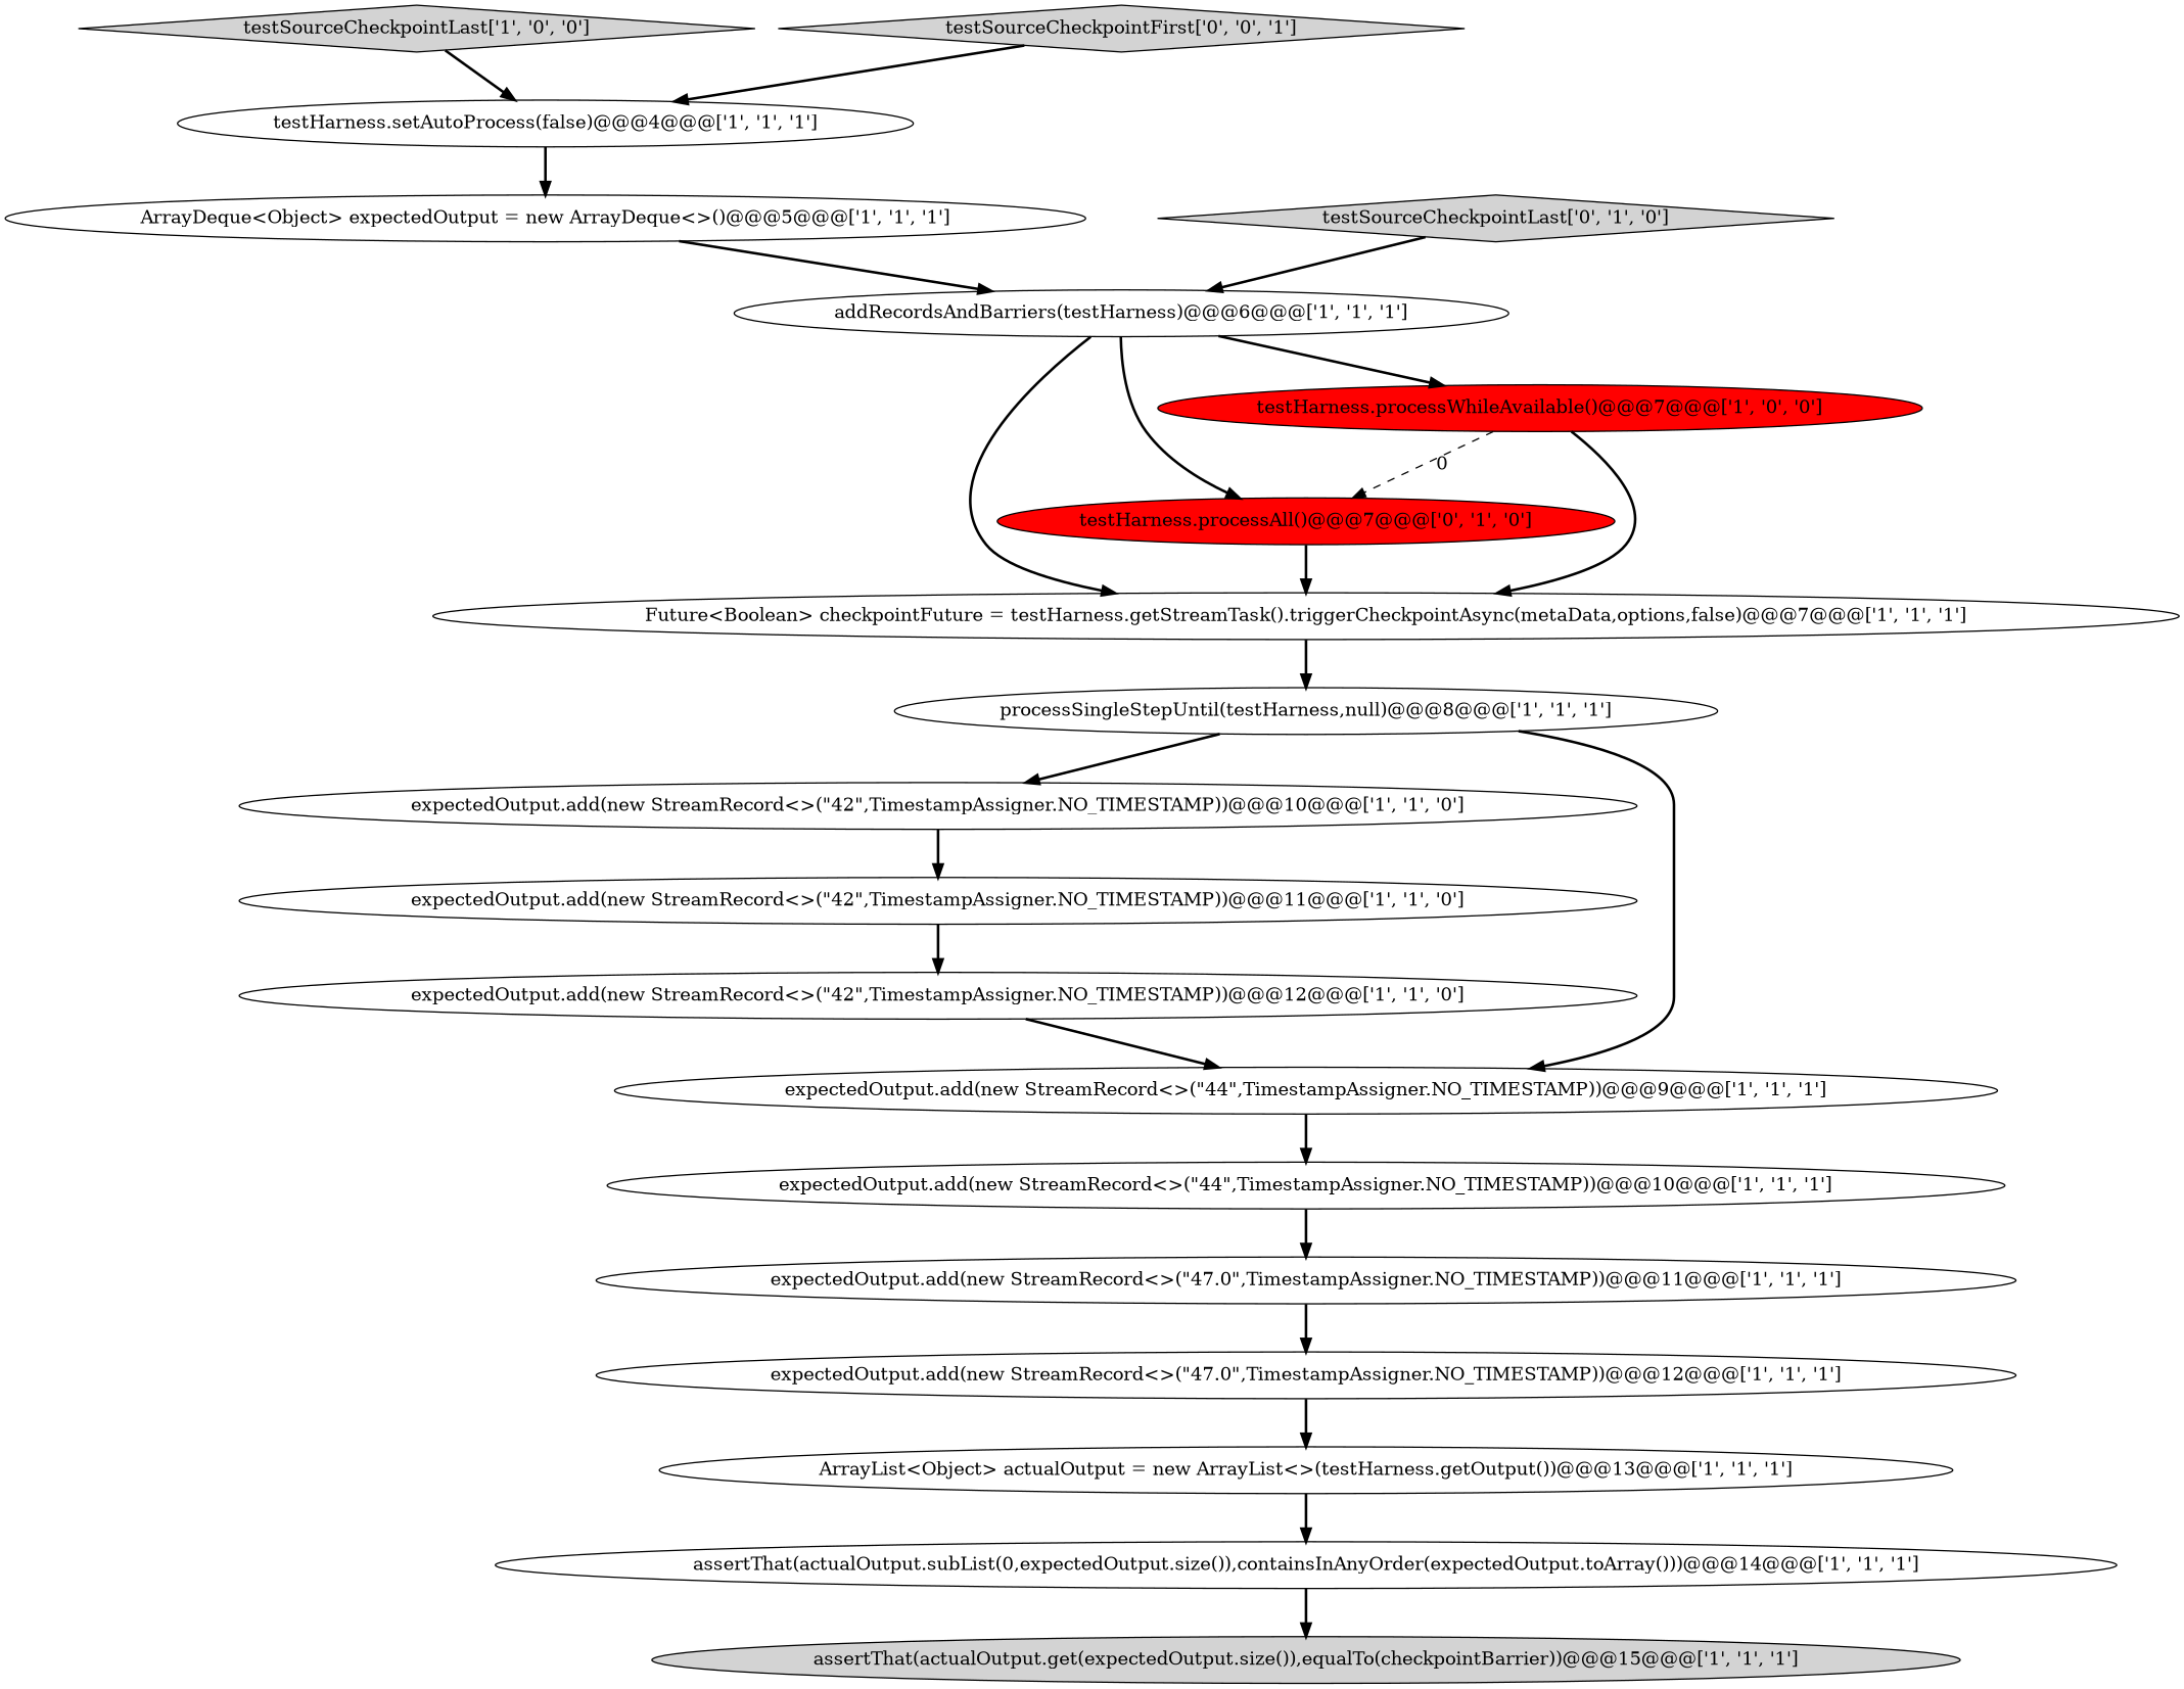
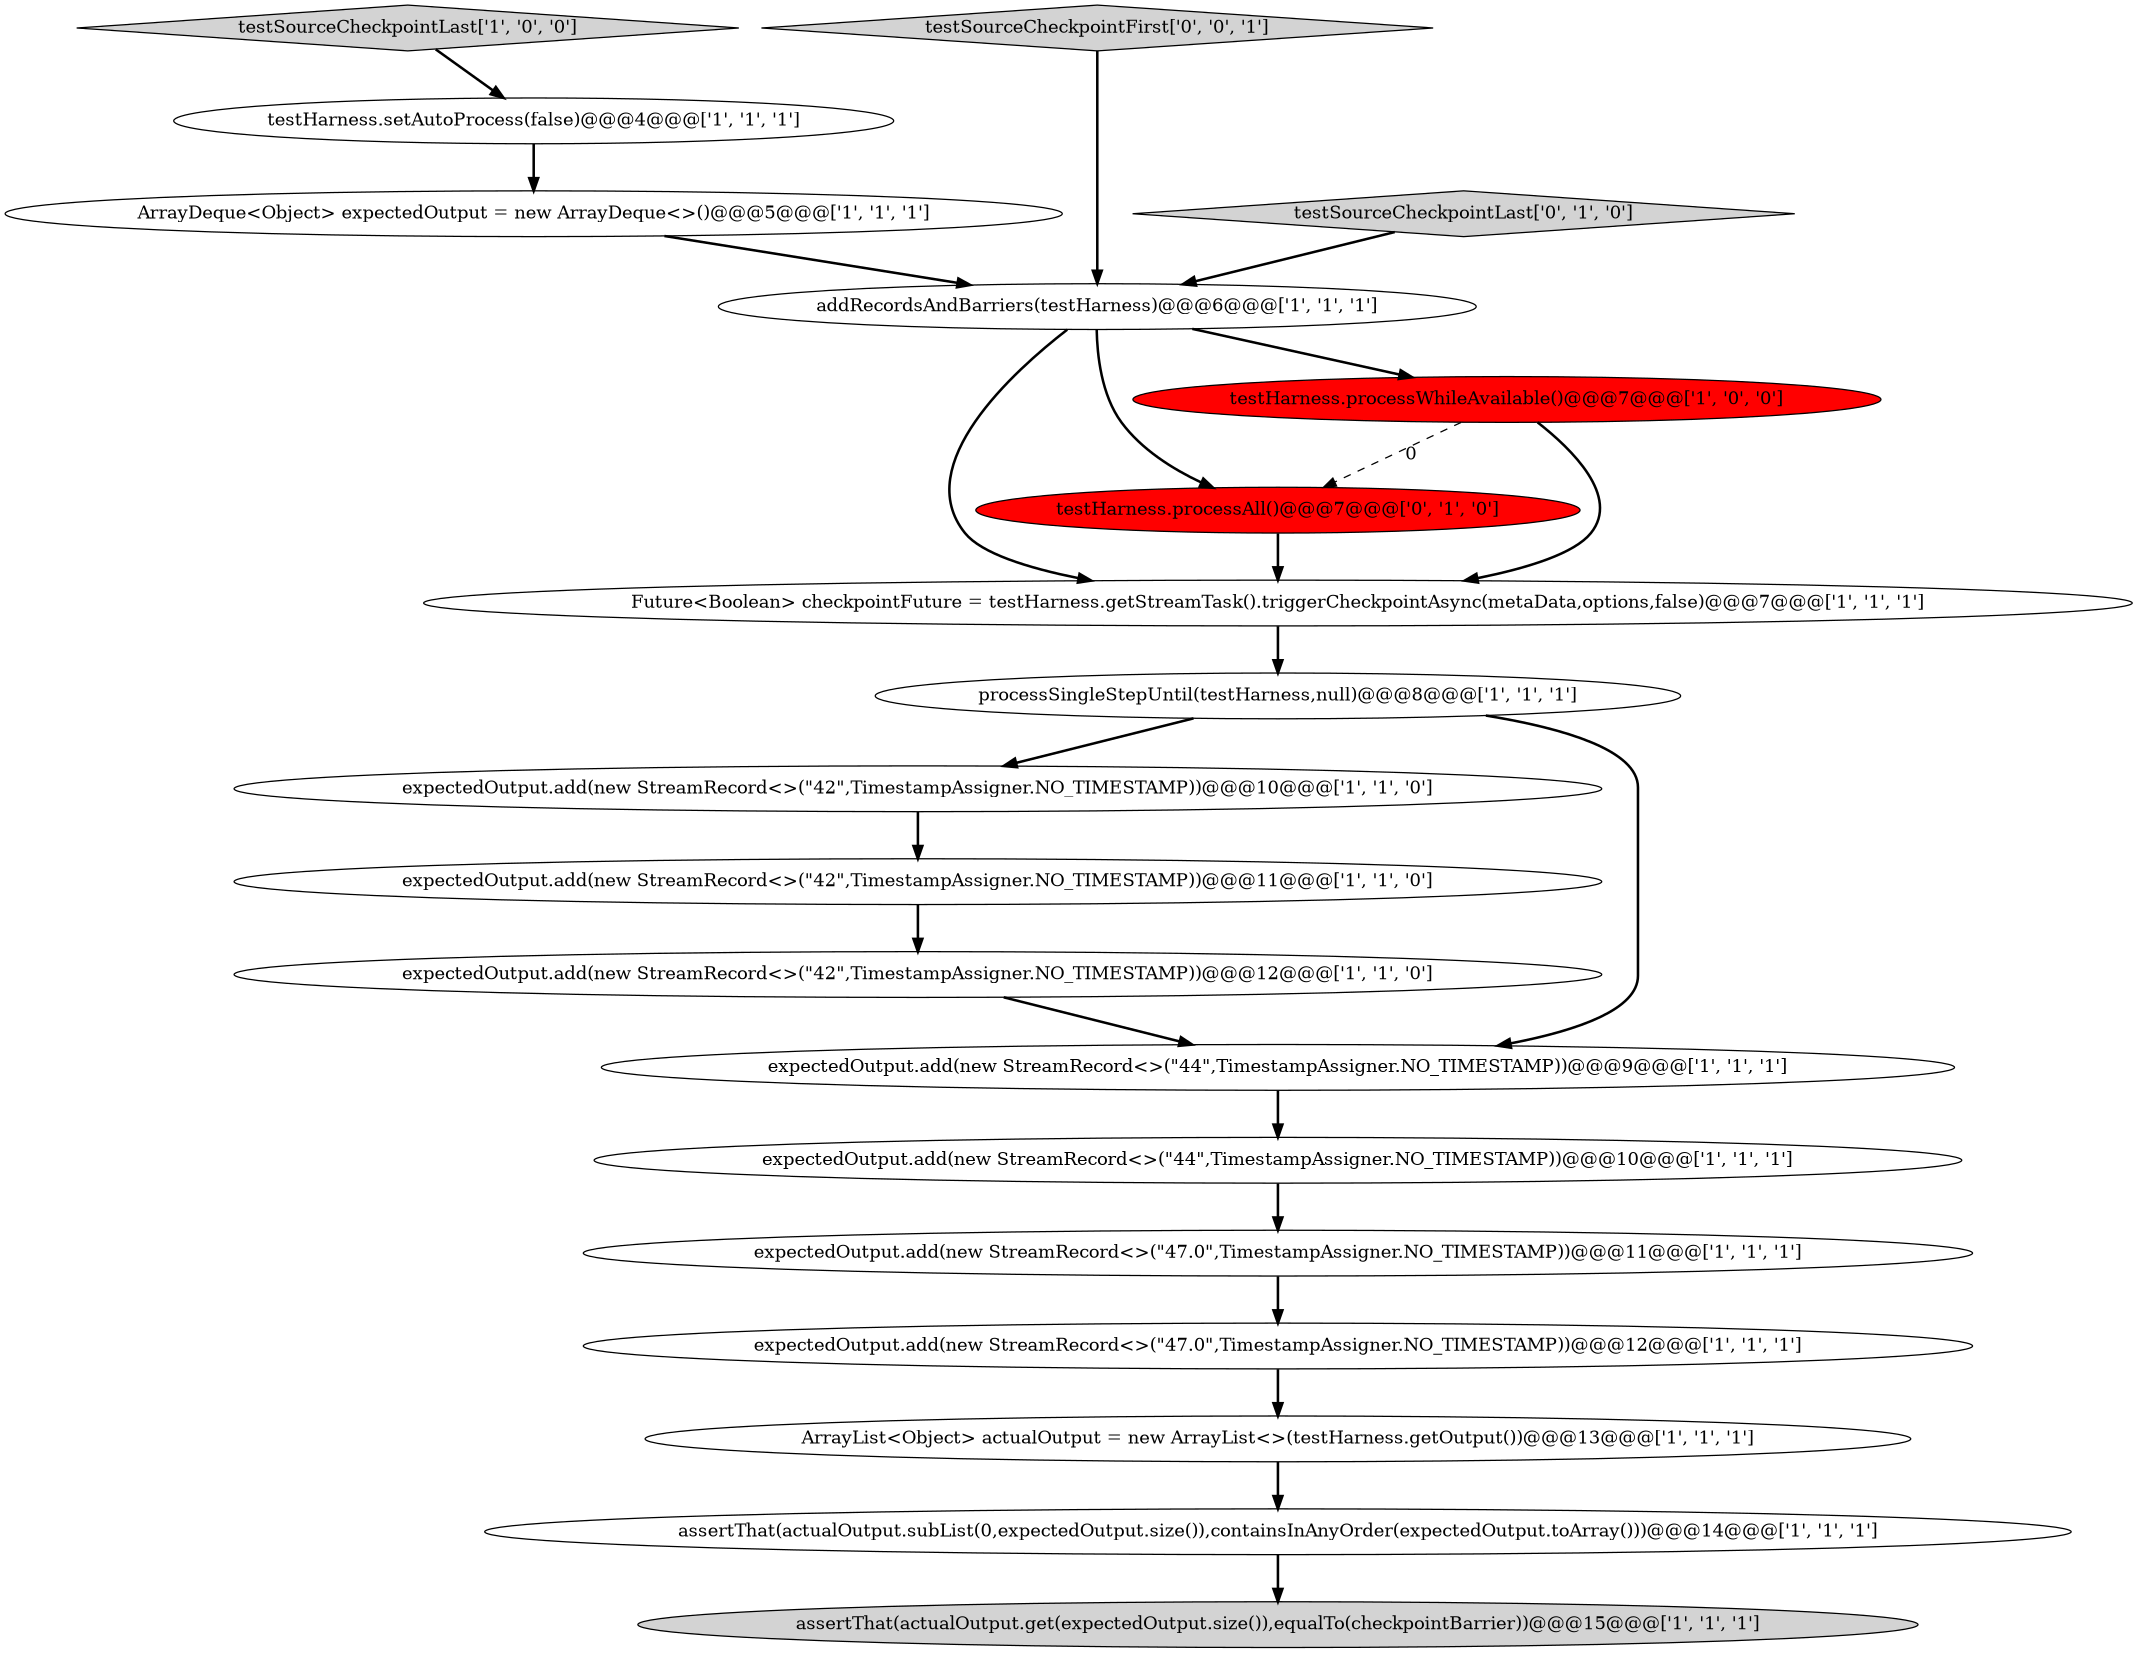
  digraph {
    node [fillcolor=white shape=ellipse style=filled]
    edge [style=bold]
    n1 [label="expectedOutput.add(new StreamRecord<>(\"42\",TimestampAssigner.NO_TIMESTAMP))@@@10@@@['1', '1', '0']"]
    n2 [label="expectedOutput.add(new StreamRecord<>(\"42\",TimestampAssigner.NO_TIMESTAMP))@@@11@@@['1', '1', '0']"]
    n3 [label="expectedOutput.add(new StreamRecord<>(\"42\",TimestampAssigner.NO_TIMESTAMP))@@@12@@@['1', '1', '0']"]
    n4 [label="assertThat(actualOutput.subList(0,expectedOutput.size()),containsInAnyOrder(expectedOutput.toArray()))@@@14@@@['1', '1', '1']"]
    n5 [fillcolor=lightgray label="assertThat(actualOutput.get(expectedOutput.size()),equalTo(checkpointBarrier))@@@15@@@['1', '1', '1']"]
    n6 [label="ArrayDeque<Object> expectedOutput = new ArrayDeque<>()@@@5@@@['1', '1', '1']"]
    n7 [label="addRecordsAndBarriers(testHarness)@@@6@@@['1', '1', '1']"]
    n8 [fillcolor=red label="testHarness.processAll()@@@7@@@['0', '1', '0']"]
    n9 [label="Future<Boolean> checkpointFuture = testHarness.getStreamTask().triggerCheckpointAsync(metaData,options,false)@@@7@@@['1', '1', '1']"]
    n10 [fillcolor=red label="testHarness.processWhileAvailable()@@@7@@@['1', '0', '0']"]
    n11 [fillcolor=lightgray label="testSourceCheckpointLast['1', '0', '0']" shape=diamond]
    n12 [label="testHarness.setAutoProcess(false)@@@4@@@['1', '1', '1']"]
    n13 [label="processSingleStepUntil(testHarness,null)@@@8@@@['1', '1', '1']"]
    n14 [label="expectedOutput.add(new StreamRecord<>(\"44\",TimestampAssigner.NO_TIMESTAMP))@@@9@@@['1', '1', '1']"]
    n15 [label="expectedOutput.add(new StreamRecord<>(\"44\",TimestampAssigner.NO_TIMESTAMP))@@@10@@@['1', '1', '1']"]
    n16 [label="expectedOutput.add(new StreamRecord<>(\"47.0\",TimestampAssigner.NO_TIMESTAMP))@@@11@@@['1', '1', '1']"]
    n17 [label="expectedOutput.add(new StreamRecord<>(\"47.0\",TimestampAssigner.NO_TIMESTAMP))@@@12@@@['1', '1', '1']"]
    n18 [label="ArrayList<Object> actualOutput = new ArrayList<>(testHarness.getOutput())@@@13@@@['1', '1', '1']"]
    n19 [fillcolor=lightgray label="testSourceCheckpointLast['0', '1', '0']" shape=diamond]
    n20 [fillcolor=lightgray label="testSourceCheckpointFirst['0', '0', '1']" shape=diamond]
    n1 -> n2
    n2 -> n3
    n3 -> n14
    n4 -> n5
    n6 -> n7
    n7 -> n8
    n7 -> n9
    n7 -> n10
    n8 -> n9
    n9 -> n13
    n10 -> n8 [label=0 style=dashed]
    n10 -> n9
    n11 -> n12
    n12 -> n6
    n13 -> n1
    n13 -> n14
    n14 -> n15
    n15 -> n16
    n16 -> n17
    n17 -> n18
    n18 -> n4
    n19 -> n7
-   n20 -> n12
+   n20 -> n7
  }
